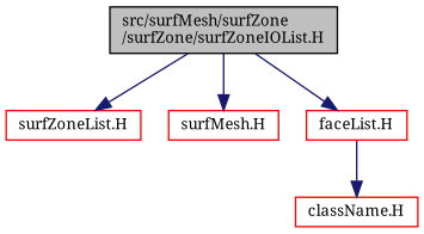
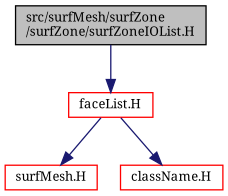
  digraph {
    fontname="Noto Serif"
    node [color=red fontname="Noto Serif" fontsize=10 shape=record]
    edge [color=midnightblue fontname="Noto Serif" fontsize=10 labelfontname=FreeSans labelfontsize=10 style=solid]
    n1 [color=black fillcolor=grey75 fontcolor=black height=0.2 label="src/surfMesh/surfZone\l/surfZone/surfZoneIOList.H" style=filled width=0.4]
-   n2 [height=0.2 label="surfZoneList.H" width=0.4]
    n3 [height=0.2 label="surfMesh.H" width=0.4]
    n4 [height=0.2 label="faceList.H" width=0.4]
    n5 [height=0.2 label="className.H" width=0.4]
-   n1 -> n2
-   n1 -> n3
+   n4 -> n3
    n1 -> n4
    n4 -> n5
  }
